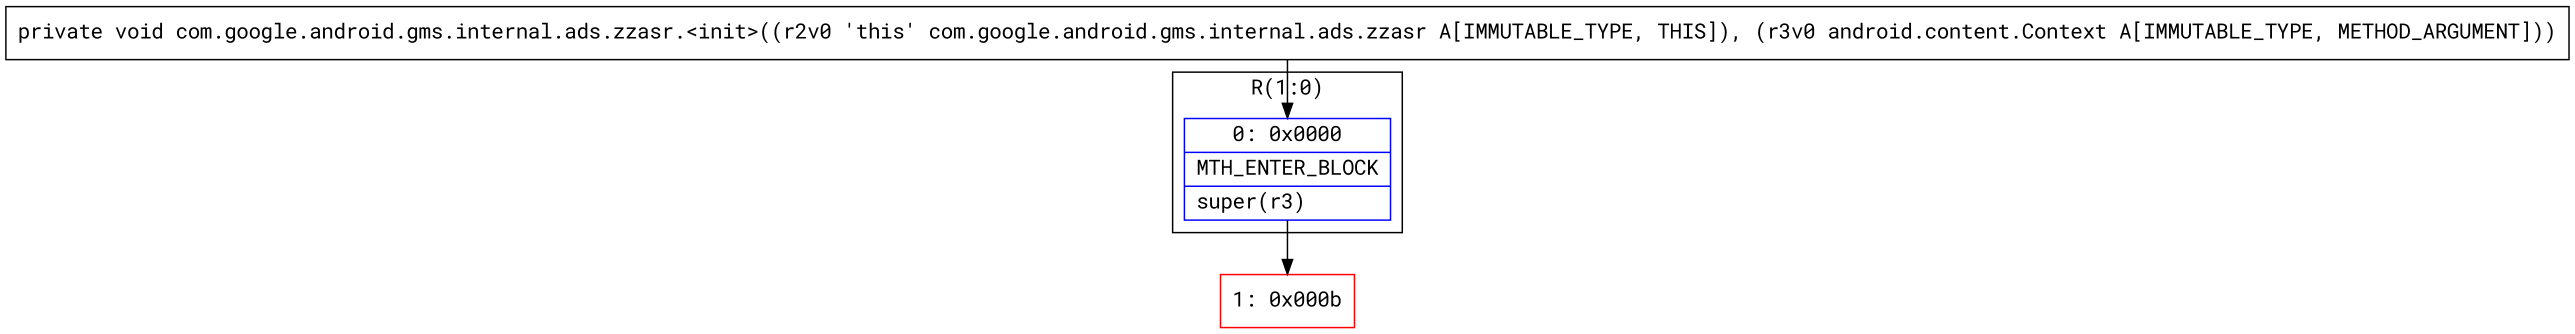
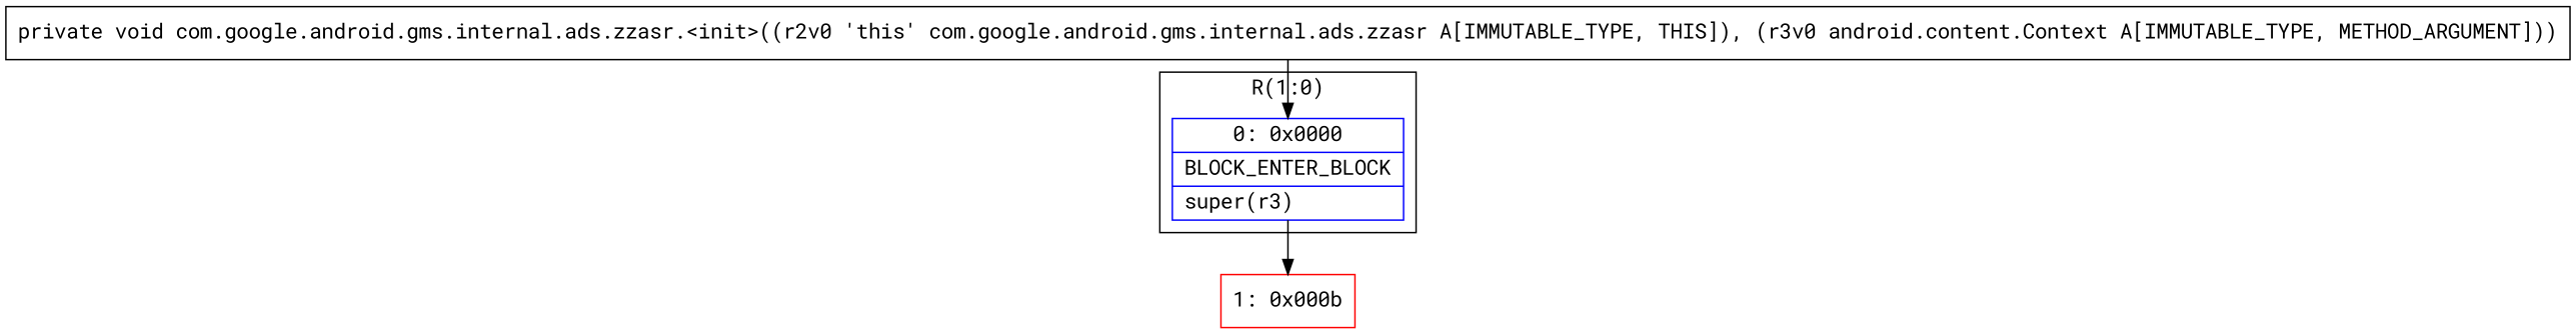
  digraph {
    fontname="Roboto Mono"
    node [shape=record fontname="Roboto Mono"]
    edge [fontname="Roboto Mono"]
-   n1 [color=blue label="{0\:\ 0x0000|MTH_ENTER_BLOCK\l|super(r3)\l}"]
+   n1 [color=blue label="{0\:\ 0x0000|BLOCK_ENTER_BLOCK\l|super(r3)\l}"]
    n2 [color=red label="{1\:\ 0x000b}"]
    n3 [label="{private void com.google.android.gms.internal.ads.zzasr.\<init\>((r2v0 'this' com.google.android.gms.internal.ads.zzasr A[IMMUTABLE_TYPE, THIS]), (r3v0 android.content.Context A[IMMUTABLE_TYPE, METHOD_ARGUMENT])) }"]
    subgraph cluster_1 {
      label="R(1:0)"
      n1
    }
    n1 -> n2
    n3 -> n1
  }
